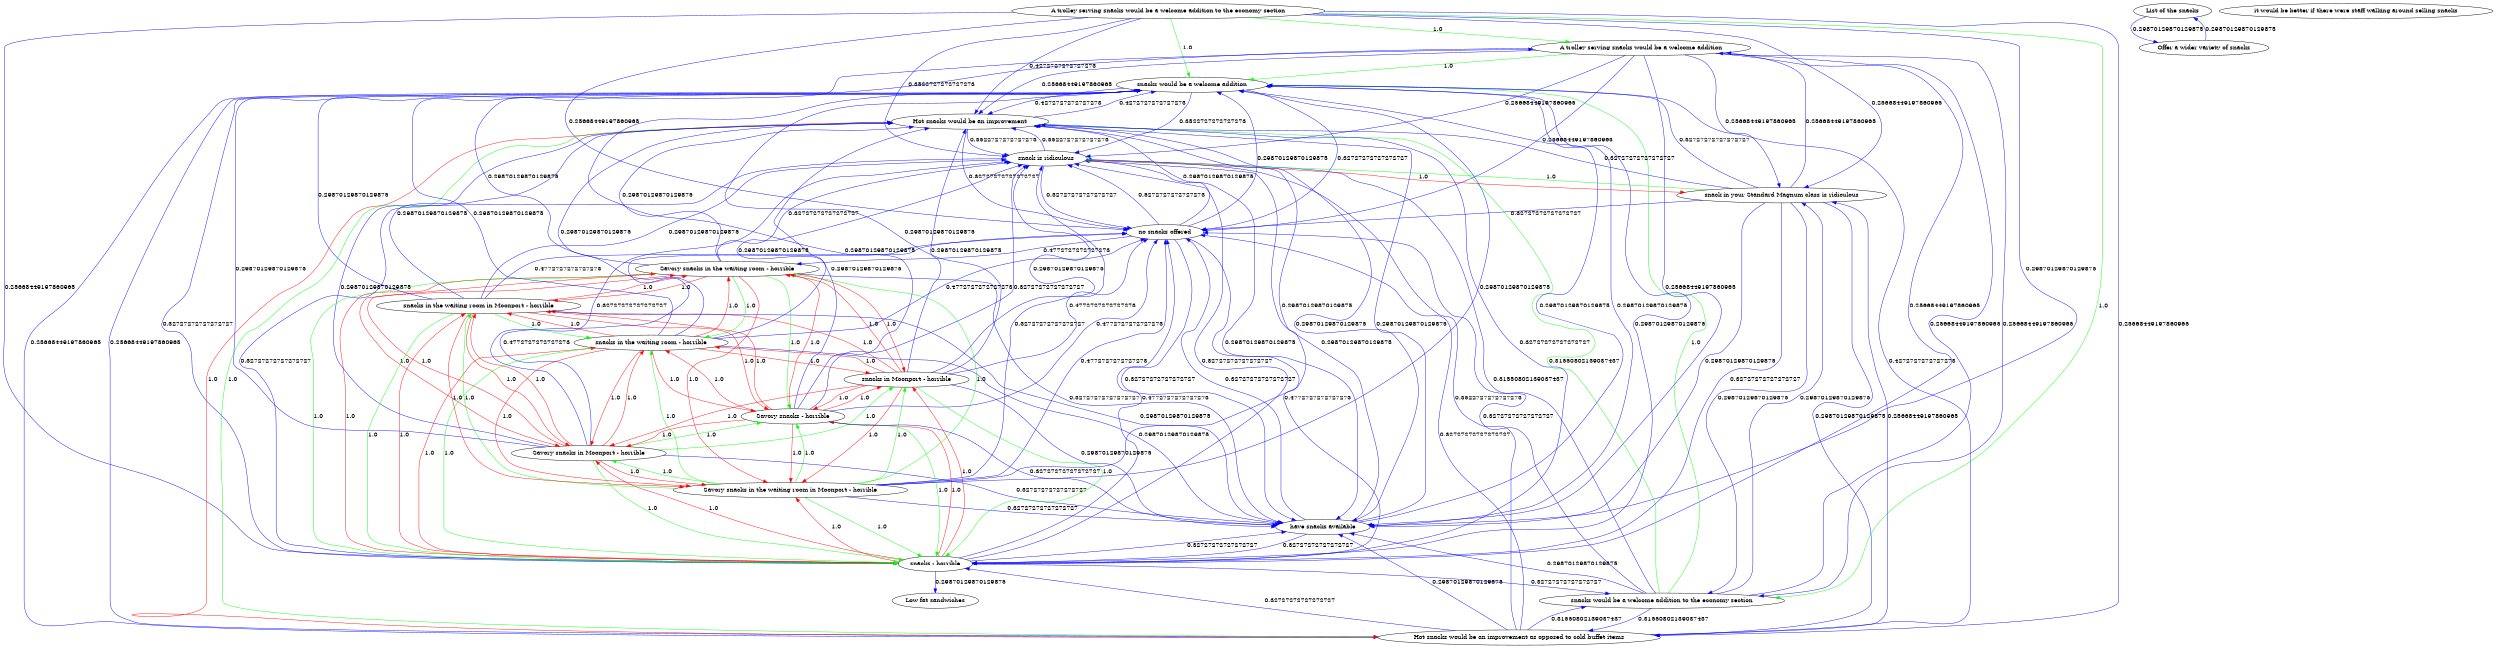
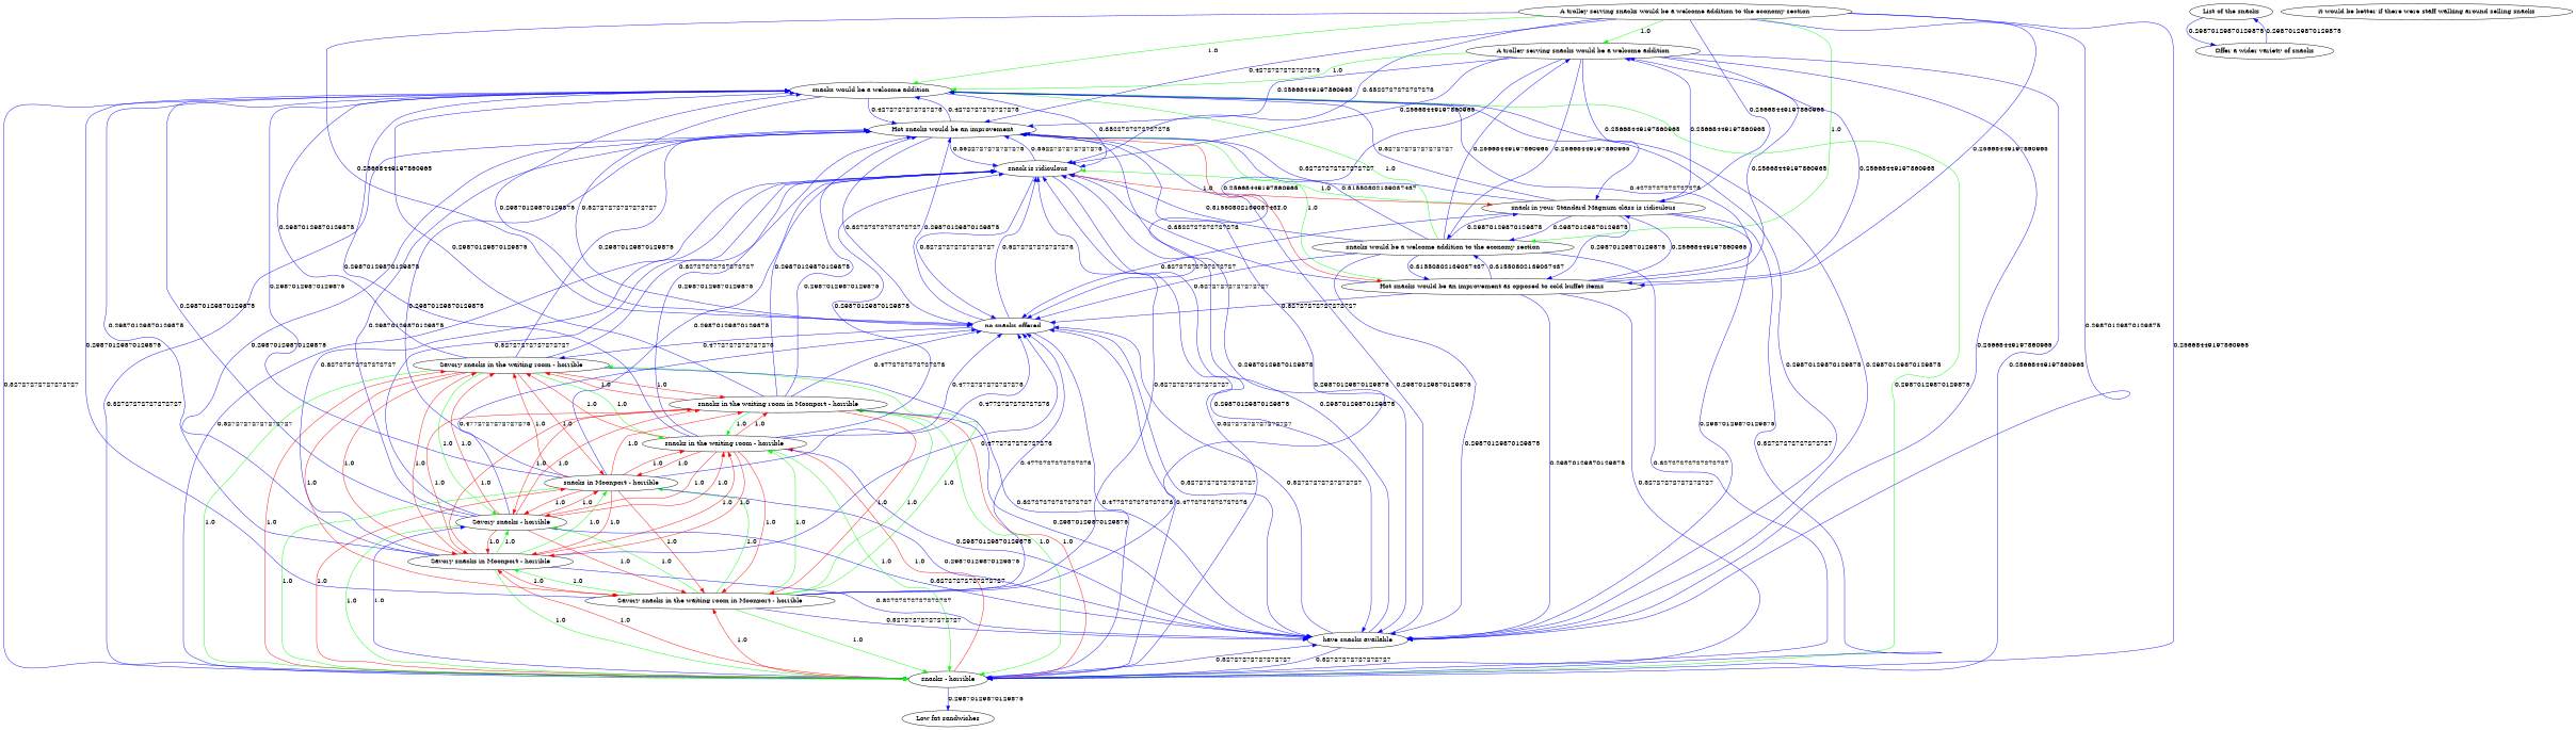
  digraph {
    edge [color=blue]
    "A trolley serving snacks would be a welcome addition to the economy section"
    "A trolley serving snacks would be a welcome addition"
    "snacks would be a welcome addition"
    "snacks would be a welcome addition to the economy section"
    "Hot snacks would be an improvement as opposed to cold buffet items"
    "Hot snacks would be an improvement"
    "snacks - horrible"
    "have snacks available"
    "no snacks offered"
    "snack in your Standard Magnum class is ridiculous"
    "snack is ridiculous"
    "Low fat sandwiches"
    "Savory snacks in the waiting room in Moonport - horrible"
    "Savory snacks in Moonport - horrible"
    "Savory snacks - horrible"
    "snacks in Moonport - horrible"
    "Savory snacks in the waiting room - horrible"
    "snacks in the waiting room - horrible"
    "snacks in the waiting room in Moonport - horrible"
    n20 [label="List of the snacks"]
    "Offer a wider variety of snacks"
    "it would be better if there were staff walking around selling snacks"
    "A trolley serving snacks would be a welcome addition to the economy section" -> "A trolley serving snacks would be a welcome addition" [color=green label=1.0]
    "A trolley serving snacks would be a welcome addition to the economy section" -> "snacks would be a welcome addition" [color=green label=1.0]
    "A trolley serving snacks would be a welcome addition to the economy section" -> "snacks would be a welcome addition to the economy section" [color=green label=1.0]
    "A trolley serving snacks would be a welcome addition to the economy section" -> "Hot snacks would be an improvement as opposed to cold buffet items" [label=0.25668449197860965]
    "A trolley serving snacks would be a welcome addition to the economy section" -> "Hot snacks would be an improvement" [label=0.4272727272727273]
    "A trolley serving snacks would be a welcome addition to the economy section" -> "snacks - horrible" [label=0.25668449197860965]
    "A trolley serving snacks would be a welcome addition to the economy section" -> "have snacks available" [label=0.29870129870129875]
    "A trolley serving snacks would be a welcome addition to the economy section" -> "no snacks offered" [label=0.25668449197860965]
    "A trolley serving snacks would be a welcome addition to the economy section" -> "snack in your Standard Magnum class is ridiculous" [label=0.25668449197860965]
    "A trolley serving snacks would be a welcome addition to the economy section" -> "snack is ridiculous" [label=0.3522727272727273]
    "A trolley serving snacks would be a welcome addition" -> "snacks would be a welcome addition" [color=green label=1.0]
    "A trolley serving snacks would be a welcome addition" -> "snacks would be a welcome addition to the economy section" [label=0.25668449197860965]
    "A trolley serving snacks would be a welcome addition" -> "Hot snacks would be an improvement as opposed to cold buffet items" [label=0.25668449197860965]
    "A trolley serving snacks would be a welcome addition" -> "Hot snacks would be an improvement" [label=0.25668449197860965]
    "A trolley serving snacks would be a welcome addition" -> "snacks - horrible" [label=0.25668449197860965]
    "A trolley serving snacks would be a welcome addition" -> "have snacks available" [label=0.25668449197860965]
    "A trolley serving snacks would be a welcome addition" -> "no snacks offered" [label=0.25668449197860965]
    "A trolley serving snacks would be a welcome addition" -> "snack in your Standard Magnum class is ridiculous" [label=0.25668449197860965]
    "A trolley serving snacks would be a welcome addition" -> "snack is ridiculous" [label=0.25668449197860965]
    "snacks would be a welcome addition" -> "Hot snacks would be an improvement" [label=0.4272727272727273]
    "snacks would be a welcome addition" -> "snacks - horrible" [label=0.32727272727272727]
    "snacks would be a welcome addition" -> "have snacks available" [label=0.29870129870129875]
    "snacks would be a welcome addition" -> "no snacks offered" [label=0.32727272727272727]
    "snacks would be a welcome addition" -> "snack is ridiculous" [label=0.3522727272727273]
    "snacks would be a welcome addition to the economy section" -> "A trolley serving snacks would be a welcome addition" [label=0.25668449197860965]
    "snacks would be a welcome addition to the economy section" -> "snacks would be a welcome addition" [color=green label=1.0]
    "snacks would be a welcome addition to the economy section" -> "Hot snacks would be an improvement as opposed to cold buffet items" [label=0.31550802139037437]
-   "snacks would be a welcome addition to the economy section" -> "Hot snacks would be an improvement" [color=green label=0.31550802139037437]
-   "snacks - horrible" -> "snacks would be a welcome addition to the economy section" [label=0.32727272727272727]
+   "snacks would be a welcome addition to the economy section" -> "Hot snacks would be an improvement" [label=0.31550802139037437]
+   "snacks would be a welcome addition to the economy section" -> "snacks - horrible" [label=0.32727272727272727]
    "snacks would be a welcome addition to the economy section" -> "have snacks available" [label=0.29870129870129875]
    "snacks would be a welcome addition to the economy section" -> "no snacks offered" [label=0.32727272727272727]
    "snacks would be a welcome addition to the economy section" -> "snack in your Standard Magnum class is ridiculous" [label=0.29870129870129875]
    "snacks would be a welcome addition to the economy section" -> "snack is ridiculous" [label=0.31550802139037437]
    "Hot snacks would be an improvement as opposed to cold buffet items" -> "A trolley serving snacks would be a welcome addition" [label=0.25668449197860965]
    "Hot snacks would be an improvement as opposed to cold buffet items" -> "snacks would be a welcome addition" [label=0.4272727272727273]
    "Hot snacks would be an improvement as opposed to cold buffet items" -> "snacks would be a welcome addition to the economy section" [label=0.31550802139037437]
    "Hot snacks would be an improvement as opposed to cold buffet items" -> "Hot snacks would be an improvement" [color=green label=1.0]
    "Hot snacks would be an improvement as opposed to cold buffet items" -> "snacks - horrible" [label=0.32727272727272727]
    "Hot snacks would be an improvement as opposed to cold buffet items" -> "have snacks available" [label=0.29870129870129875]
    "Hot snacks would be an improvement as opposed to cold buffet items" -> "no snacks offered" [label=0.32727272727272727]
    "Hot snacks would be an improvement as opposed to cold buffet items" -> "snack in your Standard Magnum class is ridiculous" [label=0.25668449197860965]
    "Hot snacks would be an improvement as opposed to cold buffet items" -> "snack is ridiculous" [label=0.3522727272727273]
    "Hot snacks would be an improvement" -> "snacks would be a welcome addition" [label=0.4272727272727273]
    "Hot snacks would be an improvement" -> "Hot snacks would be an improvement as opposed to cold buffet items" [color=red label=1.0]
    "Hot snacks would be an improvement" -> "snacks - horrible" [label=0.32727272727272727]
    "Hot snacks would be an improvement" -> "have snacks available" [label=0.29870129870129875]
    "Hot snacks would be an improvement" -> "no snacks offered" [label=0.32727272727272727]
    "Hot snacks would be an improvement" -> "snack is ridiculous" [label=0.3522727272727273]
-   "snacks - horrible" -> "snacks would be a welcome addition" [label=0.29870129870129875]
+   "snacks - horrible" -> "snacks would be a welcome addition" [color=green label=0.29870129870129875]
    "snacks - horrible" -> "have snacks available" [label=0.32727272727272727]
    "snacks - horrible" -> "no snacks offered" [label=0.4772727272727273]
    "snacks - horrible" -> "snack is ridiculous" [label=0.32727272727272727]
    "snacks - horrible" -> "Low fat sandwiches" [label=0.29870129870129875]
    "snacks - horrible" -> "Savory snacks in the waiting room in Moonport - horrible" [color=red label=1.0]
    "snacks - horrible" -> "Savory snacks in Moonport - horrible" [color=red label=1.0]
-   "snacks - horrible" -> "Savory snacks - horrible" [color=red label=1.0]
+   "snacks - horrible" -> "Savory snacks - horrible" [label=1.0]
    "snacks - horrible" -> "snacks in Moonport - horrible" [color=red label=1.0]
    "snacks - horrible" -> "Savory snacks in the waiting room - horrible" [color=red label=1.0]
    "snacks - horrible" -> "snacks in the waiting room - horrible" [color=red label=1.0]
    "snacks - horrible" -> "snacks in the waiting room in Moonport - horrible" [color=red label=1.0]
    "have snacks available" -> "snacks would be a welcome addition" [label=0.29870129870129875]
    "have snacks available" -> "Hot snacks would be an improvement" [label=0.29870129870129875]
    "have snacks available" -> "snacks - horrible" [label=0.32727272727272727]
    "have snacks available" -> "no snacks offered" [label=0.32727272727272727]
    "have snacks available" -> "snack is ridiculous" [label=0.29870129870129875]
    "no snacks offered" -> "snacks would be a welcome addition" [label=0.29870129870129875]
    "no snacks offered" -> "Hot snacks would be an improvement" [label=0.29870129870129875]
    "no snacks offered" -> "snacks - horrible" [label=0.4772727272727273]
    "no snacks offered" -> "have snacks available" [label=0.32727272727272727]
    "no snacks offered" -> "snack is ridiculous" [label=0.5272727272727273]
    "no snacks offered" -> "Savory snacks in the waiting room - horrible" [label=0.4772727272727273]
    "snack in your Standard Magnum class is ridiculous" -> "A trolley serving snacks would be a welcome addition" [label=0.25668449197860965]
    "snack in your Standard Magnum class is ridiculous" -> "snacks would be a welcome addition" [label=0.32727272727272727]
    "snack in your Standard Magnum class is ridiculous" -> "snacks would be a welcome addition to the economy section" [label=0.29870129870129875]
    "snack in your Standard Magnum class is ridiculous" -> "Hot snacks would be an improvement as opposed to cold buffet items" [label=0.29870129870129875]
    "snack in your Standard Magnum class is ridiculous" -> "Hot snacks would be an improvement" [label=0.32727272727272727]
    "snack in your Standard Magnum class is ridiculous" -> "snacks - horrible" [label=0.32727272727272727]
    "snack in your Standard Magnum class is ridiculous" -> "have snacks available" [label=0.29870129870129875]
    "snack in your Standard Magnum class is ridiculous" -> "no snacks offered" [label=0.32727272727272727]
    "snack in your Standard Magnum class is ridiculous" -> "snack is ridiculous" [color=green label=1.0]
    "snack is ridiculous" -> "Hot snacks would be an improvement" [label=0.3522727272727273]
    "snack is ridiculous" -> "snacks - horrible" [label=0.32727272727272727]
    "snack is ridiculous" -> "have snacks available" [label=0.29870129870129875]
    "snack is ridiculous" -> "no snacks offered" [label=0.32727272727272727]
    "snack is ridiculous" -> "snack in your Standard Magnum class is ridiculous" [color=red label=1.0]
    "Savory snacks in the waiting room in Moonport - horrible" -> "snacks would be a welcome addition" [label=0.29870129870129875]
    "Savory snacks in the waiting room in Moonport - horrible" -> "Hot snacks would be an improvement" [label=0.29870129870129875]
    "Savory snacks in the waiting room in Moonport - horrible" -> "snacks - horrible" [color=green label=1.0]
    "Savory snacks in the waiting room in Moonport - horrible" -> "have snacks available" [label=0.32727272727272727]
    "Savory snacks in the waiting room in Moonport - horrible" -> "no snacks offered" [label=0.4772727272727273]
    "Savory snacks in the waiting room in Moonport - horrible" -> "snack is ridiculous" [label=0.32727272727272727]
    "Savory snacks in the waiting room in Moonport - horrible" -> "Savory snacks in Moonport - horrible" [color=green label=1.0]
    "Savory snacks in the waiting room in Moonport - horrible" -> "Savory snacks - horrible" [color=green label=1.0]
    "Savory snacks in the waiting room in Moonport - horrible" -> "snacks in Moonport - horrible" [color=green label=1.0]
    "Savory snacks in the waiting room in Moonport - horrible" -> "Savory snacks in the waiting room - horrible" [color=green label=1.0]
    "Savory snacks in the waiting room in Moonport - horrible" -> "snacks in the waiting room - horrible" [color=green label=1.0]
    "Savory snacks in the waiting room in Moonport - horrible" -> "snacks in the waiting room in Moonport - horrible" [color=green label=1.0]
    "Savory snacks in Moonport - horrible" -> "snacks would be a welcome addition" [label=0.29870129870129875]
    "Savory snacks in Moonport - horrible" -> "Hot snacks would be an improvement" [label=0.29870129870129875]
    "Savory snacks in Moonport - horrible" -> "snacks - horrible" [color=green label=1.0]
    "Savory snacks in Moonport - horrible" -> "have snacks available" [label=0.32727272727272727]
    "Savory snacks in Moonport - horrible" -> "no snacks offered" [label=0.4772727272727273]
    "Savory snacks in Moonport - horrible" -> "snack is ridiculous" [label=0.32727272727272727]
    "Savory snacks in Moonport - horrible" -> "Savory snacks in the waiting room in Moonport - horrible" [color=red label=1.0]
    "Savory snacks in Moonport - horrible" -> "Savory snacks - horrible" [color=green label=1.0]
    "Savory snacks in Moonport - horrible" -> "snacks in Moonport - horrible" [color=green label=1.0]
    "Savory snacks in Moonport - horrible" -> "Savory snacks in the waiting room - horrible" [color=red label=1.0]
    "Savory snacks in Moonport - horrible" -> "snacks in the waiting room - horrible" [color=red label=1.0]
    "Savory snacks in Moonport - horrible" -> "snacks in the waiting room in Moonport - horrible" [color=red label=1.0]
    "Savory snacks - horrible" -> "snacks would be a welcome addition" [label=0.29870129870129875]
    "Savory snacks - horrible" -> "Hot snacks would be an improvement" [label=0.29870129870129875]
    "Savory snacks - horrible" -> "snacks - horrible" [color=green label=1.0]
    "Savory snacks - horrible" -> "have snacks available" [label=0.32727272727272727]
    "Savory snacks - horrible" -> "no snacks offered" [label=0.4772727272727273]
    "Savory snacks - horrible" -> "snack is ridiculous" [label=0.32727272727272727]
    "Savory snacks - horrible" -> "Savory snacks in the waiting room in Moonport - horrible" [color=red label=1.0]
    "Savory snacks - horrible" -> "Savory snacks in Moonport - horrible" [color=red label=1.0]
    "Savory snacks - horrible" -> "snacks in Moonport - horrible" [color=red label=1.0]
    "Savory snacks - horrible" -> "Savory snacks in the waiting room - horrible" [color=red label=1.0]
    "Savory snacks - horrible" -> "snacks in the waiting room - horrible" [color=red label=1.0]
    "Savory snacks - horrible" -> "snacks in the waiting room in Moonport - horrible" [color=red label=1.0]
    "snacks in Moonport - horrible" -> "snacks would be a welcome addition" [label=0.29870129870129875]
    "snacks in Moonport - horrible" -> "Hot snacks would be an improvement" [label=0.29870129870129875]
    "snacks in Moonport - horrible" -> "snacks - horrible" [color=green label=1.0]
    "snacks in Moonport - horrible" -> "have snacks available" [label=0.29870129870129875]
    "snacks in Moonport - horrible" -> "no snacks offered" [label=0.4772727272727273]
    "snacks in Moonport - horrible" -> "snack is ridiculous" [label=0.29870129870129875]
    "snacks in Moonport - horrible" -> "Savory snacks in the waiting room in Moonport - horrible" [color=red label=1.0]
    "snacks in Moonport - horrible" -> "Savory snacks in Moonport - horrible" [color=red label=1.0]
    "snacks in Moonport - horrible" -> "Savory snacks - horrible" [color=red label=1.0]
    "snacks in Moonport - horrible" -> "Savory snacks in the waiting room - horrible" [color=red label=1.0]
    "snacks in Moonport - horrible" -> "snacks in the waiting room - horrible" [color=red label=1.0]
    "snacks in Moonport - horrible" -> "snacks in the waiting room in Moonport - horrible" [color=red label=1.0]
    "Savory snacks in the waiting room - horrible" -> "snacks would be a welcome addition" [label=0.29870129870129875]
    "Savory snacks in the waiting room - horrible" -> "Hot snacks would be an improvement" [label=0.29870129870129875]
    "Savory snacks in the waiting room - horrible" -> "snacks - horrible" [color=green label=1.0]
    "Savory snacks in the waiting room - horrible" -> "have snacks available" [label=0.32727272727272727]
    "Savory snacks in the waiting room - horrible" -> "snack is ridiculous" [label=0.32727272727272727]
    "Savory snacks in the waiting room - horrible" -> "Savory snacks in the waiting room in Moonport - horrible" [color=red label=1.0]
    "Savory snacks in the waiting room - horrible" -> "Savory snacks in Moonport - horrible" [color=red label=1.0]
    "Savory snacks in the waiting room - horrible" -> "Savory snacks - horrible" [color=green label=1.0]
    "Savory snacks in the waiting room - horrible" -> "snacks in Moonport - horrible" [color=red label=1.0]
    "Savory snacks in the waiting room - horrible" -> "snacks in the waiting room - horrible" [color=green label=1.0]
    "Savory snacks in the waiting room - horrible" -> "snacks in the waiting room in Moonport - horrible" [color=red label=1.0]
    "snacks in the waiting room - horrible" -> "snacks would be a welcome addition" [label=0.29870129870129875]
    "snacks in the waiting room - horrible" -> "Hot snacks would be an improvement" [label=0.29870129870129875]
    "snacks in the waiting room - horrible" -> "snacks - horrible" [color=green label=1.0]
    "snacks in the waiting room - horrible" -> "have snacks available" [label=0.29870129870129875]
    "snacks in the waiting room - horrible" -> "no snacks offered" [label=0.4772727272727273]
    "snacks in the waiting room - horrible" -> "snack is ridiculous" [label=0.29870129870129875]
    "snacks in the waiting room - horrible" -> "Savory snacks in the waiting room in Moonport - horrible" [color=red label=1.0]
    "snacks in the waiting room - horrible" -> "Savory snacks in Moonport - horrible" [color=red label=1.0]
    "snacks in the waiting room - horrible" -> "Savory snacks - horrible" [color=red label=1.0]
    "snacks in the waiting room - horrible" -> "snacks in Moonport - horrible" [color=red label=1.0]
    "snacks in the waiting room - horrible" -> "Savory snacks in the waiting room - horrible" [color=red label=1.0]
    "snacks in the waiting room - horrible" -> "snacks in the waiting room in Moonport - horrible" [color=red label=1.0]
    "snacks in the waiting room in Moonport - horrible" -> "snacks would be a welcome addition" [label=0.29870129870129875]
    "snacks in the waiting room in Moonport - horrible" -> "Hot snacks would be an improvement" [label=0.29870129870129875]
    "snacks in the waiting room in Moonport - horrible" -> "snacks - horrible" [color=green label=1.0]
    "snacks in the waiting room in Moonport - horrible" -> "have snacks available" [label=0.29870129870129875]
    "snacks in the waiting room in Moonport - horrible" -> "no snacks offered" [label=0.4772727272727273]
    "snacks in the waiting room in Moonport - horrible" -> "snack is ridiculous" [label=0.29870129870129875]
    "snacks in the waiting room in Moonport - horrible" -> "Savory snacks in the waiting room in Moonport - horrible" [color=red label=1.0]
    "snacks in the waiting room in Moonport - horrible" -> "Savory snacks in Moonport - horrible" [color=red label=1.0]
    "snacks in the waiting room in Moonport - horrible" -> "Savory snacks - horrible" [color=red label=1.0]
    "snacks in the waiting room in Moonport - horrible" -> "Savory snacks in the waiting room - horrible" [color=red label=1.0]
    "snacks in the waiting room in Moonport - horrible" -> "snacks in the waiting room - horrible" [color=green label=1.0]
    n20 -> "Offer a wider variety of snacks" [label=0.29870129870129875]
    "Offer a wider variety of snacks" -> n20 [label=0.29870129870129875]
  }
